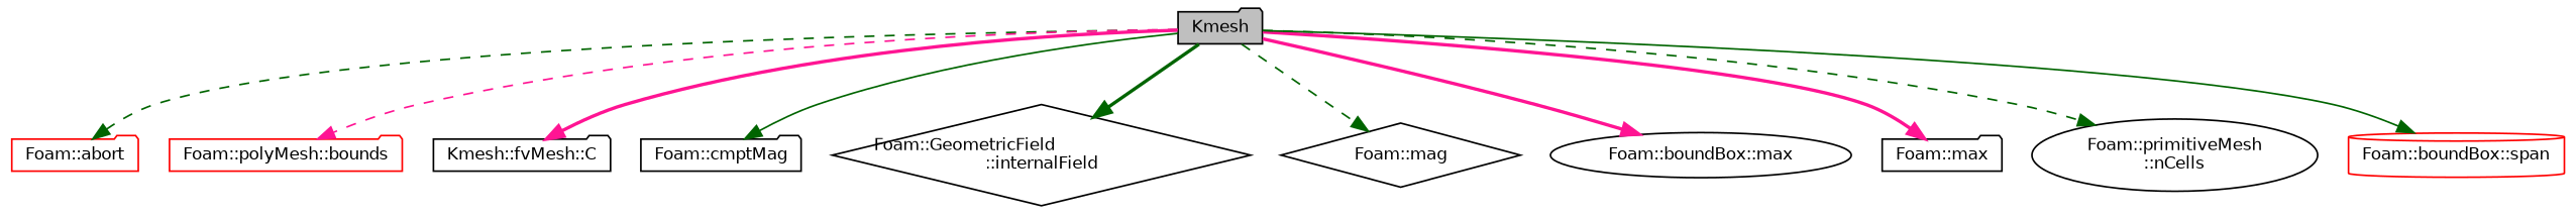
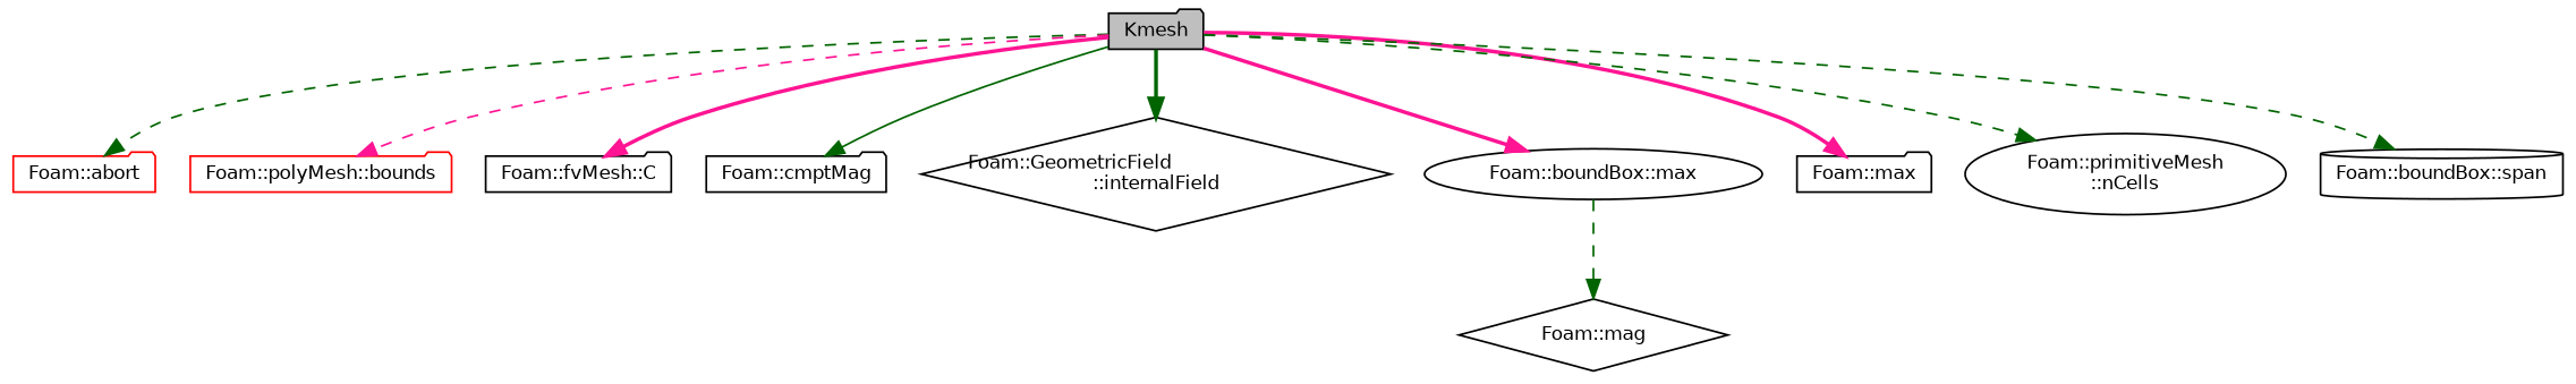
  digraph {
    rankdir=TB
    node [color=black fontname=Helvetica fontsize=10 shape=folder]
    edge [color=darkgreen fontname=Helvetica fontsize=10 labelfontname=Helvetica labelfontsize=10 style=dashed]
    n1 [fillcolor=grey75 fontcolor=black height=0.2 label=Kmesh style=filled width=0.4]
    n2 [color=red height=0.2 label="Foam::abort" width=0.4]
    n3 [color=red height=0.2 label="Foam::polyMesh::bounds" width=0.4]
-   n4 [height=0.2 label="Kmesh::fvMesh::C" width=0.4]
+   n4 [height=0.2 label="Foam::fvMesh::C" width=0.4]
    n5 [height=0.2 label="Foam::cmptMag" width=0.4]
    n6 [height=0.2 label="Foam::GeometricField\l::internalField" shape=diamond width=0.4]
    n7 [height=0.2 label="Foam::mag" shape=diamond width=0.4]
    n8 [height=0.2 label="Foam::boundBox::max" shape=ellipse width=0.4]
    n9 [height=0.2 label="Foam::max" width=0.4]
    n10 [height=0.2 label="Foam::primitiveMesh\l::nCells" shape=ellipse width=0.4]
-   n11 [color=red height=0.2 label="Foam::boundBox::span" shape=cylinder width=0.4]
+   n11 [height=0.2 label="Foam::boundBox::span" shape=cylinder width=0.4]
    n1 -> n2
    n1 -> n3 [color=deeppink]
    n1 -> n4 [color=deeppink style=bold]
    n1 -> n5 [style=solid]
    n1 -> n6 [style=bold]
-   n1 -> n7
+   n8 -> n7
    n1 -> n8 [color=deeppink style=bold]
    n1 -> n9 [color=deeppink style=bold]
    n1 -> n10
-   n1 -> n11 [style=solid]
+   n1 -> n11
  }
